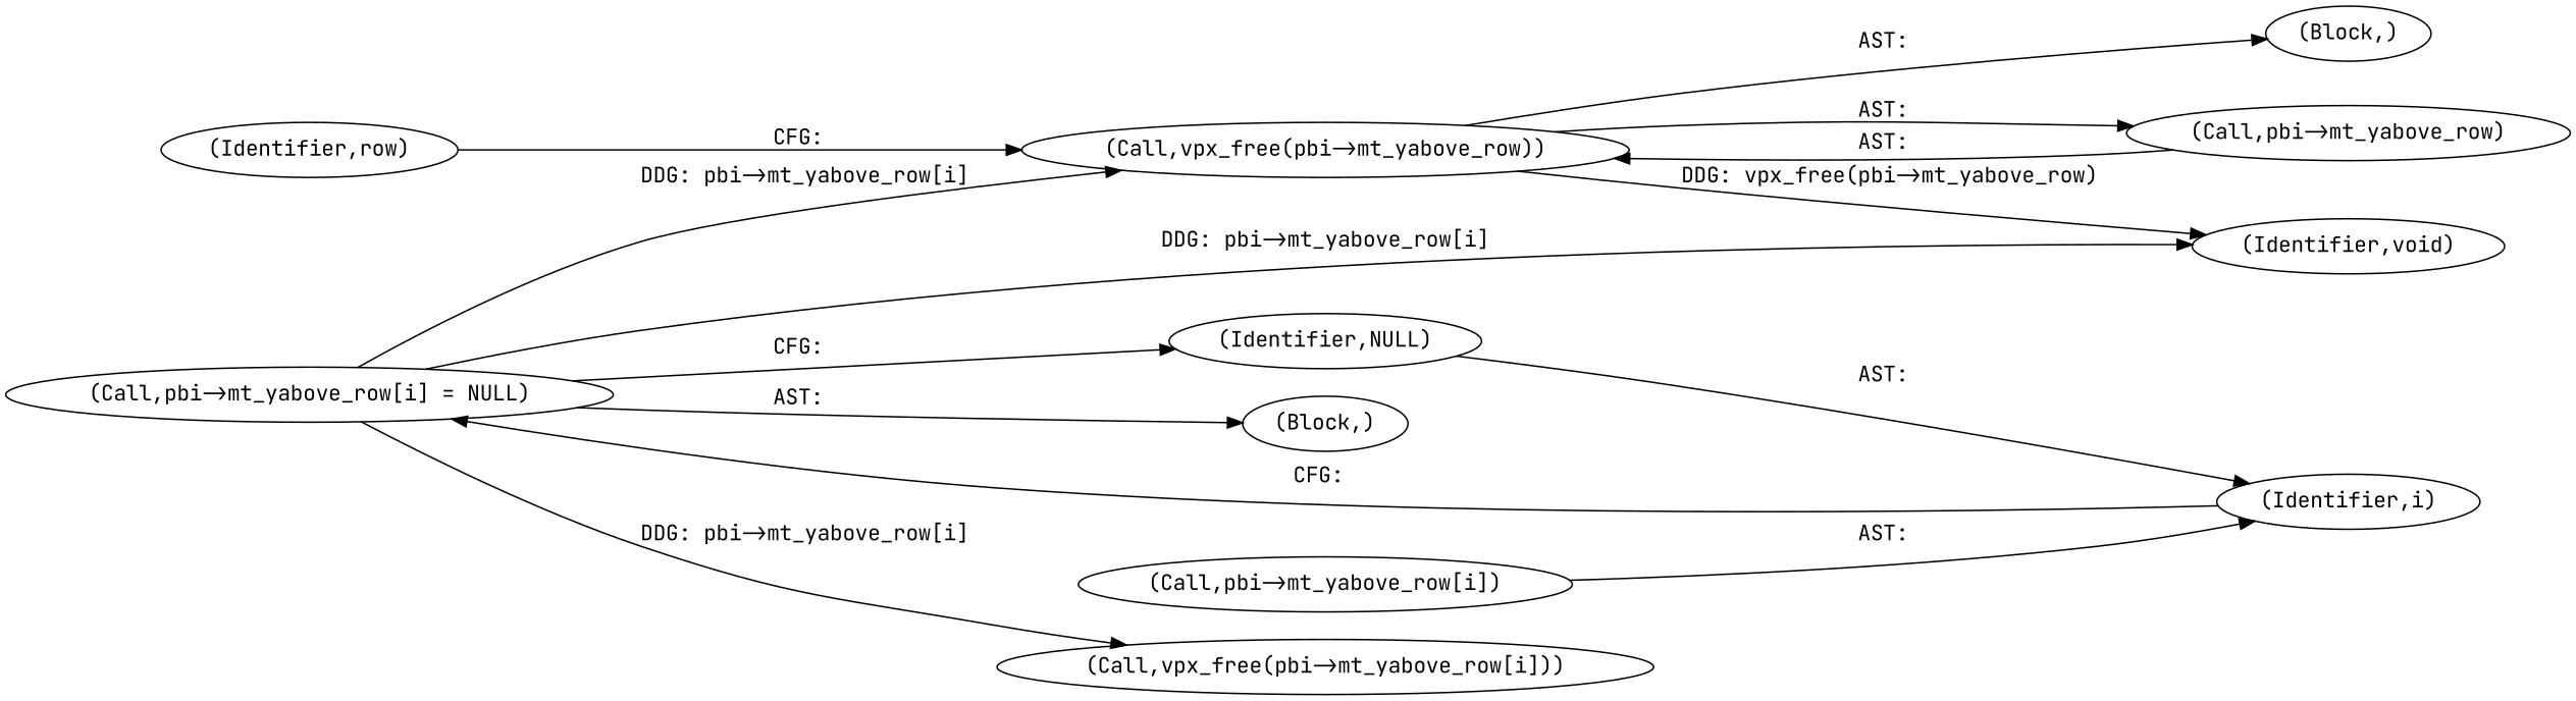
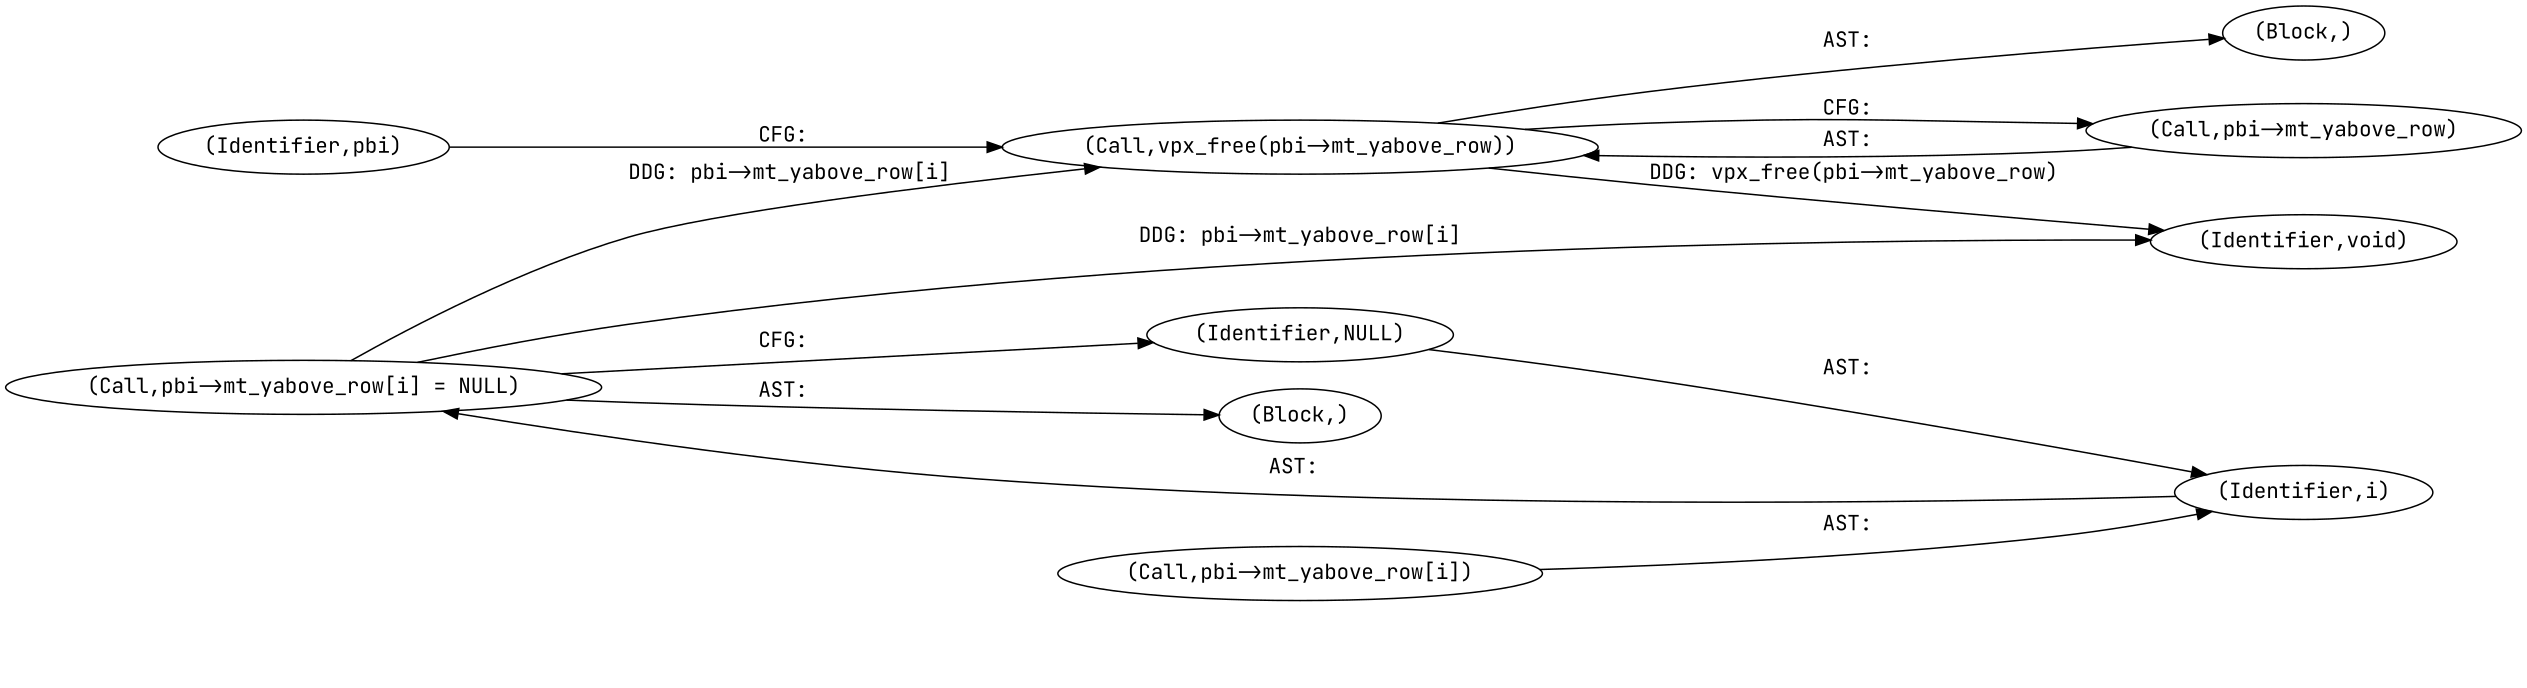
  digraph {
    fontname="JetBrains Mono"
    rankdir=LR
    node [fontname="JetBrains Mono"]
    edge [fontname="JetBrains Mono"]
    n1 [label="(Call,vpx_free(pbi->mt_yabove_row))"]
    n2 [label="(Call,pbi->mt_yabove_row)"]
    n3 [label="(Identifier,void)"]
    n4 [label="(Block,)"]
    n5 [label="(Call,pbi->mt_yabove_row[i] = NULL)"]
    n6 [label="(Block,)"]
    n7 [label="(Identifier,NULL)"]
-   n8 [label="(Call,vpx_free(pbi->mt_yabove_row[i]))"]
    n9 [label="(Identifier,i)"]
    n10 [label="(Call,pbi->mt_yabove_row[i])"]
-   n11 [label="(Identifier,row)"]
-   n1 -> n2 [label="AST: "]
+   n11 [label="(Identifier,pbi)"]
+   n1 -> n2 [label="CFG: "]
    n1 -> n3 [label="DDG: vpx_free(pbi->mt_yabove_row)"]
    n1 -> n4 [label="AST: "]
    n2 -> n1 [label="AST: "]
    n5 -> n1 [label="DDG: pbi->mt_yabove_row[i]"]
    n5 -> n3 [label="DDG: pbi->mt_yabove_row[i]"]
    n5 -> n6 [label="AST: "]
    n5 -> n7 [label="CFG: "]
-   n5 -> n8 [label="DDG: pbi->mt_yabove_row[i]"]
    n7 -> n9 [label="AST: "]
-   n9 -> n5 [label="CFG: "]
+   n9 -> n5 [label="AST: "]
    n10 -> n9 [label="AST: "]
    n11 -> n1 [label="CFG: "]
  }
